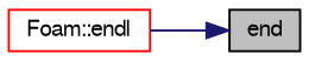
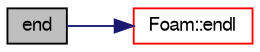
  digraph {
    rankdir=LR
    node [fontname=FreeSans fontsize=10 shape=record]
    n1 [color=black fillcolor=grey75 fontcolor=black height=0.2 label=end style=filled width=0.4]
    n2 [color=red height=0.2 label="Foam::endl" width=0.4]
-   n2 -> n1 [color=midnightblue fontname=FreeSans fontsize=10 labelfontname=FreeSans labelfontsize=10 style=solid]
+   n1 -> n2 [color=midnightblue fontname=FreeSans fontsize=10 labelfontname=FreeSans labelfontsize=10 style=solid]
  }
